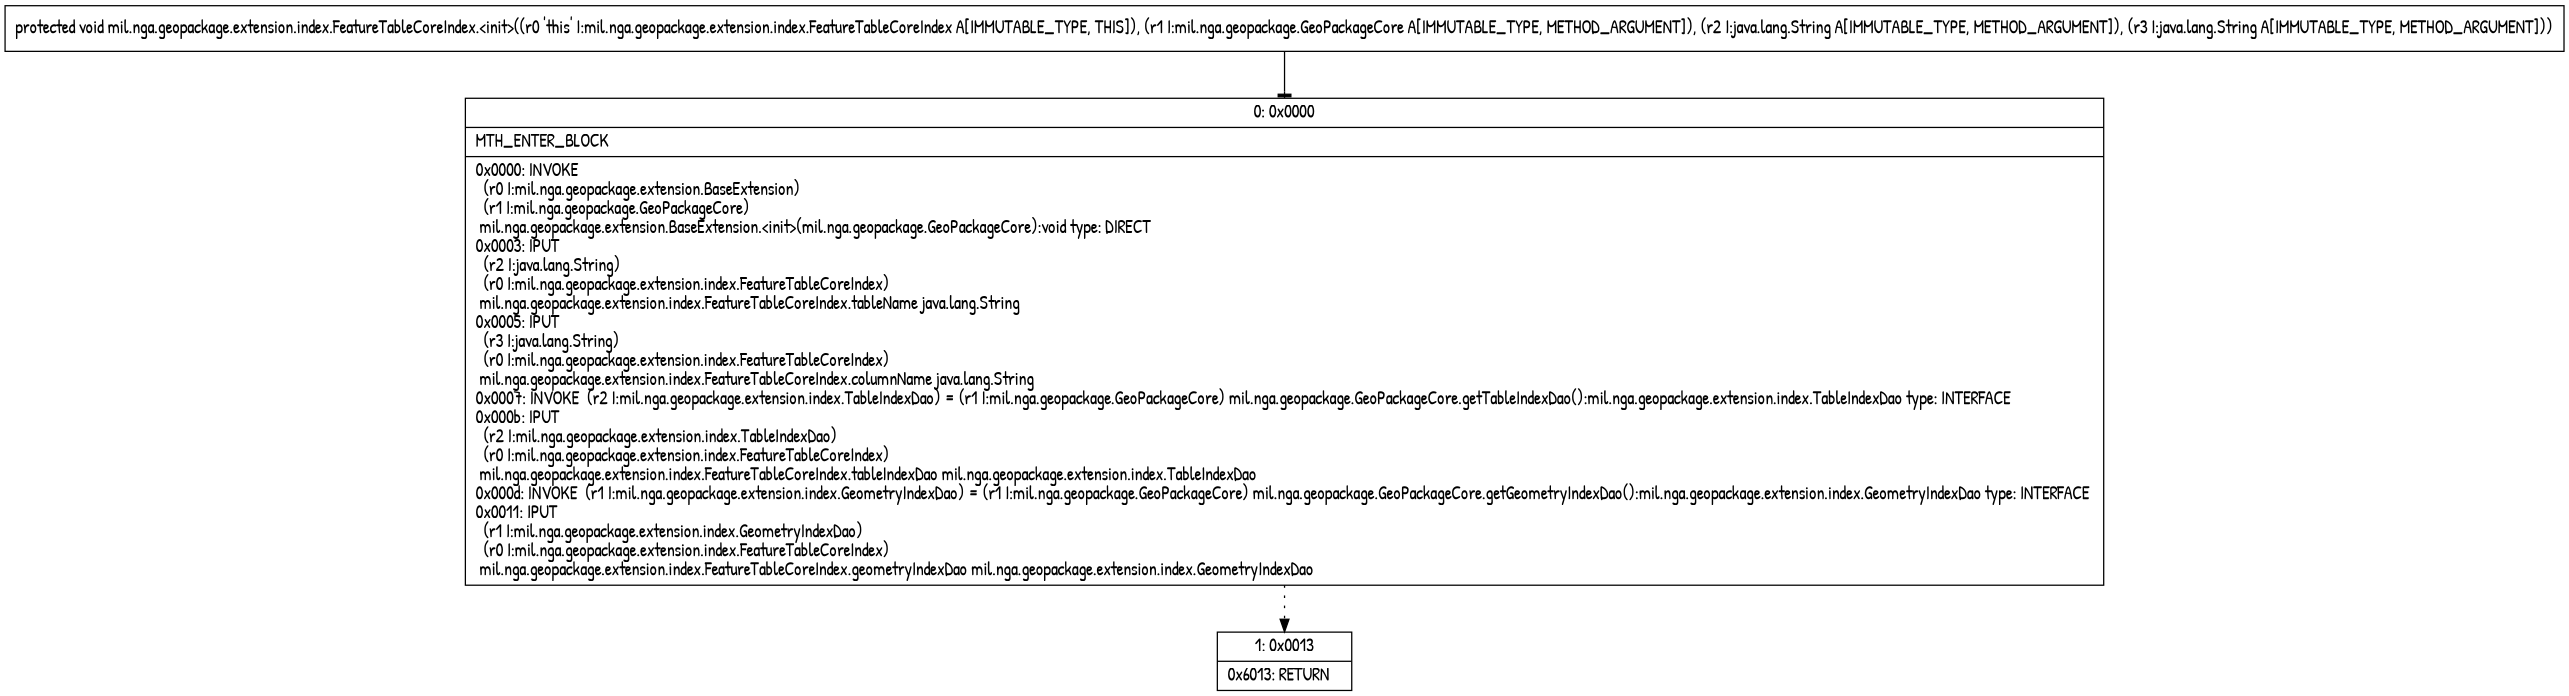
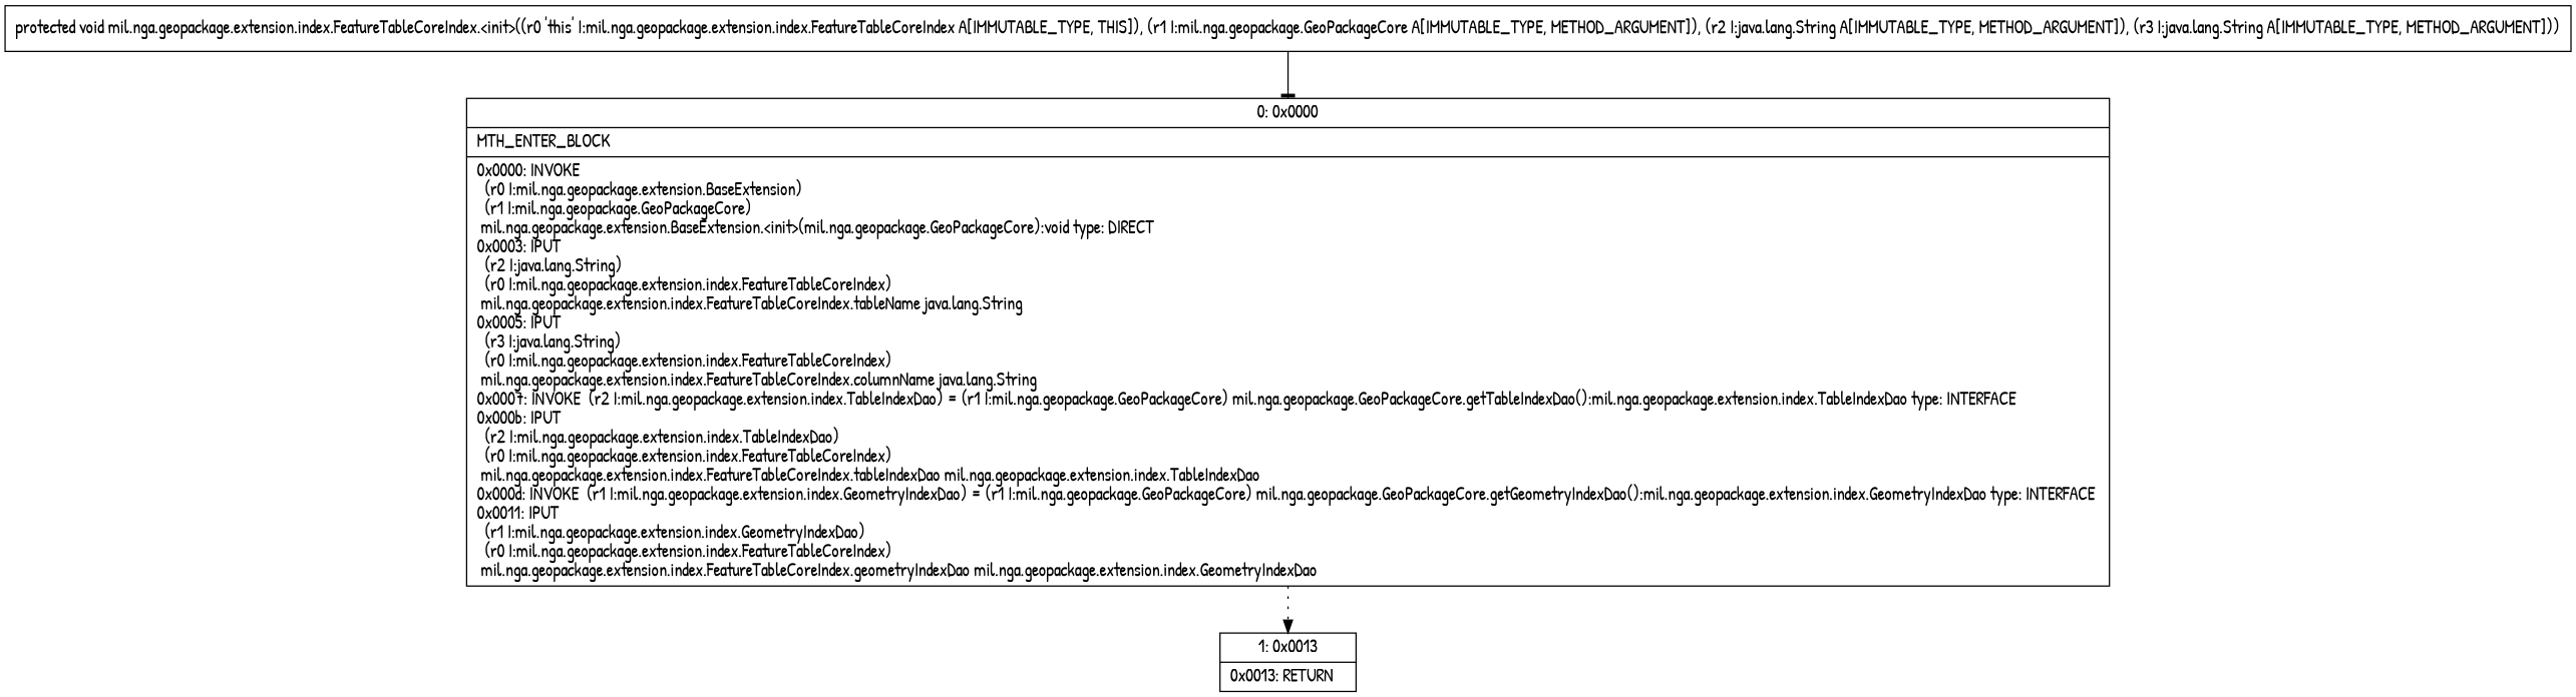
  digraph {
    fontname="Patrick Hand"
    node [shape=record fontname="Patrick Hand"]
    edge [fontname="Patrick Hand"]
    n1 [label="{0\:\ 0x0000|MTH_ENTER_BLOCK\l|0x0000: INVOKE  \l  (r0 I:mil.nga.geopackage.extension.BaseExtension)\l  (r1 I:mil.nga.geopackage.GeoPackageCore)\l mil.nga.geopackage.extension.BaseExtension.\<init\>(mil.nga.geopackage.GeoPackageCore):void type: DIRECT \l0x0003: IPUT  \l  (r2 I:java.lang.String)\l  (r0 I:mil.nga.geopackage.extension.index.FeatureTableCoreIndex)\l mil.nga.geopackage.extension.index.FeatureTableCoreIndex.tableName java.lang.String \l0x0005: IPUT  \l  (r3 I:java.lang.String)\l  (r0 I:mil.nga.geopackage.extension.index.FeatureTableCoreIndex)\l mil.nga.geopackage.extension.index.FeatureTableCoreIndex.columnName java.lang.String \l0x0007: INVOKE  (r2 I:mil.nga.geopackage.extension.index.TableIndexDao) = (r1 I:mil.nga.geopackage.GeoPackageCore) mil.nga.geopackage.GeoPackageCore.getTableIndexDao():mil.nga.geopackage.extension.index.TableIndexDao type: INTERFACE \l0x000b: IPUT  \l  (r2 I:mil.nga.geopackage.extension.index.TableIndexDao)\l  (r0 I:mil.nga.geopackage.extension.index.FeatureTableCoreIndex)\l mil.nga.geopackage.extension.index.FeatureTableCoreIndex.tableIndexDao mil.nga.geopackage.extension.index.TableIndexDao \l0x000d: INVOKE  (r1 I:mil.nga.geopackage.extension.index.GeometryIndexDao) = (r1 I:mil.nga.geopackage.GeoPackageCore) mil.nga.geopackage.GeoPackageCore.getGeometryIndexDao():mil.nga.geopackage.extension.index.GeometryIndexDao type: INTERFACE \l0x0011: IPUT  \l  (r1 I:mil.nga.geopackage.extension.index.GeometryIndexDao)\l  (r0 I:mil.nga.geopackage.extension.index.FeatureTableCoreIndex)\l mil.nga.geopackage.extension.index.FeatureTableCoreIndex.geometryIndexDao mil.nga.geopackage.extension.index.GeometryIndexDao \l}"]
-   n2 [label="{1\:\ 0x0013|0x6013: RETURN   \l}"]
+   n2 [label="{1\:\ 0x0013|0x0013: RETURN   \l}"]
    n3 [label="{protected void mil.nga.geopackage.extension.index.FeatureTableCoreIndex.\<init\>((r0 'this' I:mil.nga.geopackage.extension.index.FeatureTableCoreIndex A[IMMUTABLE_TYPE, THIS]), (r1 I:mil.nga.geopackage.GeoPackageCore A[IMMUTABLE_TYPE, METHOD_ARGUMENT]), (r2 I:java.lang.String A[IMMUTABLE_TYPE, METHOD_ARGUMENT]), (r3 I:java.lang.String A[IMMUTABLE_TYPE, METHOD_ARGUMENT])) }"]
    n1 -> n2 [style=dotted arrowhead=normal]
    n3 -> n1 [style=solid arrowhead=tee]
  }
